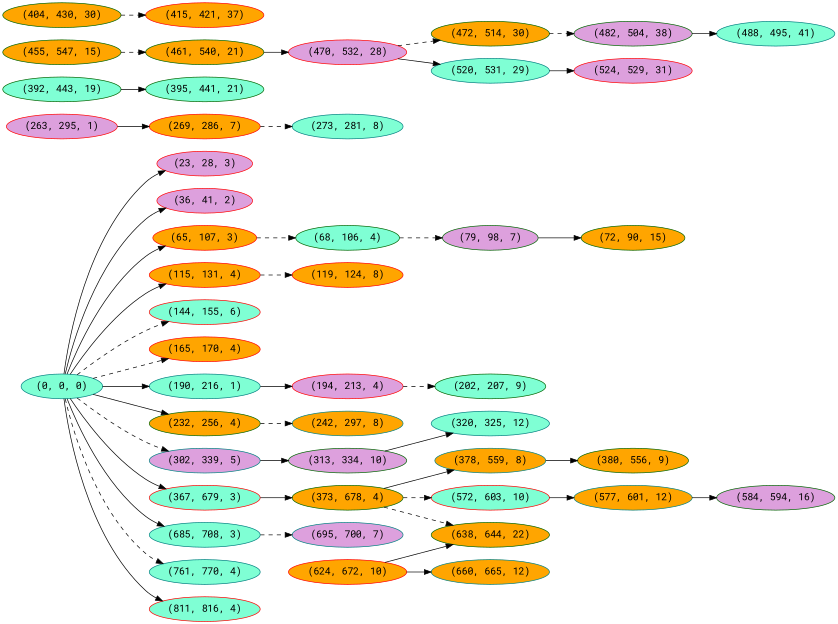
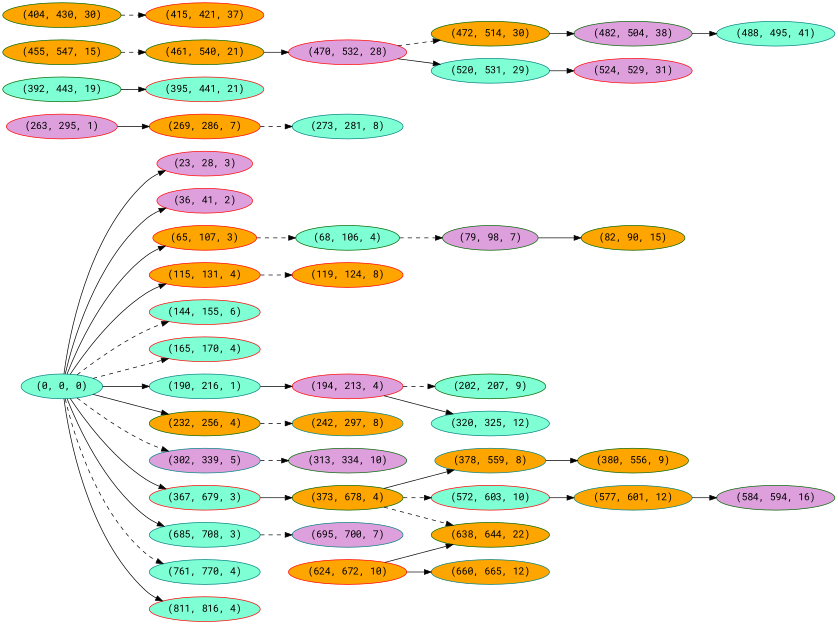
  digraph {
    fontname="Roboto Mono"
    rankdir=LR
    node [color=red fillcolor=orange fontname="Roboto Mono" style=filled]
    edge [fontname="Roboto Mono" style=solid]
    "(0, 0, 0)" [color=teal fillcolor=aquamarine]
    "(23, 28, 3)" [fillcolor=plum]
    "(36, 41, 2)" [fillcolor=plum]
    "(65, 107, 3)"
    "(115, 131, 4)"
    "(144, 155, 6)" [fillcolor=aquamarine]
-   "(165, 170, 4)"
+   "(165, 170, 4)" [fillcolor=aquamarine]
    "(190, 216, 1)" [color=teal fillcolor=aquamarine]
    "(232, 256, 4)" [color=darkgreen]
    "(302, 339, 5)" [color=teal fillcolor=plum]
    "(367, 679, 3)" [fillcolor=aquamarine]
    "(685, 708, 3)" [color=teal fillcolor=aquamarine]
    "(761, 770, 4)" [color=teal fillcolor=aquamarine]
    "(811, 816, 4)" [fillcolor=aquamarine]
    "(68, 106, 4)" [color=darkgreen fillcolor=aquamarine]
    "(119, 124, 8)"
    "(194, 213, 4)" [fillcolor=plum]
    n18 [color=teal label="(242, 297, 8)"]
    "(263, 295, 1)" [fillcolor=plum]
    "(269, 286, 7)"
    "(313, 334, 10)" [color=darkgreen fillcolor=plum]
    "(373, 678, 4)" [color=darkgreen]
    "(695, 700, 7)" [color=teal fillcolor=plum]
    n24 [color=darkgreen fillcolor=plum label="(79, 98, 7)"]
-   "(82, 90, 15)" [color=darkgreen label="(72, 90, 15)"]
+   "(82, 90, 15)" [color=darkgreen]
    "(202, 207, 9)" [color=darkgreen fillcolor=aquamarine]
    "(273, 281, 8)" [color=teal fillcolor=aquamarine]
    "(320, 325, 12)" [color=teal fillcolor=aquamarine]
    "(378, 559, 8)" [color=teal]
    "(572, 603, 10)" [fillcolor=aquamarine]
    "(638, 644, 22)" [color=darkgreen]
    "(380, 556, 9)" [color=darkgreen]
    "(577, 601, 12)" [color=teal]
    "(624, 672, 10)"
    "(660, 665, 12)" [color=teal]
    "(392, 443, 19)" [color=darkgreen fillcolor=aquamarine]
-   "(395, 441, 21)" [color=darkgreen fillcolor=aquamarine]
+   "(395, 441, 21)" [fillcolor=aquamarine]
    "(455, 547, 15)" [color=darkgreen]
    "(461, 540, 21)" [color=darkgreen]
    "(404, 430, 30)" [color=darkgreen]
    "(415, 421, 37)"
    "(470, 532, 28)" [fillcolor=plum]
    "(472, 514, 30)" [color=darkgreen]
    "(520, 531, 29)" [color=teal fillcolor=aquamarine]
    "(482, 504, 38)" [color=darkgreen fillcolor=plum]
    "(524, 529, 31)" [fillcolor=plum]
    "(488, 495, 41)" [color=teal fillcolor=aquamarine]
    "(584, 594, 16)" [color=darkgreen fillcolor=plum]
    "(0, 0, 0)" -> "(23, 28, 3)"
    "(0, 0, 0)" -> "(36, 41, 2)"
    "(0, 0, 0)" -> "(65, 107, 3)"
    "(0, 0, 0)" -> "(115, 131, 4)"
    "(0, 0, 0)" -> "(144, 155, 6)" [style=dashed]
    "(0, 0, 0)" -> "(165, 170, 4)" [style=dashed]
    "(0, 0, 0)" -> "(190, 216, 1)"
    "(0, 0, 0)" -> "(232, 256, 4)"
    "(0, 0, 0)" -> "(302, 339, 5)" [style=dashed]
    "(0, 0, 0)" -> "(367, 679, 3)"
    "(0, 0, 0)" -> "(685, 708, 3)"
    "(0, 0, 0)" -> "(761, 770, 4)" [style=dashed]
    "(0, 0, 0)" -> "(811, 816, 4)"
    "(65, 107, 3)" -> "(68, 106, 4)" [style=dashed]
    "(115, 131, 4)" -> "(119, 124, 8)" [style=dashed]
    "(190, 216, 1)" -> "(194, 213, 4)"
    "(232, 256, 4)" -> n18 [style=dashed]
-   "(302, 339, 5)" -> "(313, 334, 10)"
+   "(302, 339, 5)" -> "(313, 334, 10)" [style=dashed]
    "(367, 679, 3)" -> "(373, 678, 4)"
    "(685, 708, 3)" -> "(695, 700, 7)" [style=dashed]
    "(68, 106, 4)" -> n24 [style=dashed]
    "(194, 213, 4)" -> "(202, 207, 9)" [style=dashed]
    "(263, 295, 1)" -> "(269, 286, 7)"
    "(269, 286, 7)" -> "(273, 281, 8)" [style=dashed]
-   "(313, 334, 10)" -> "(320, 325, 12)"
+   "(194, 213, 4)" -> "(320, 325, 12)"
    "(373, 678, 4)" -> "(378, 559, 8)"
    "(373, 678, 4)" -> "(572, 603, 10)" [style=dashed]
    "(373, 678, 4)" -> "(638, 644, 22)" [style=dashed]
    n24 -> "(82, 90, 15)"
    "(378, 559, 8)" -> "(380, 556, 9)"
    "(572, 603, 10)" -> "(577, 601, 12)"
    "(577, 601, 12)" -> "(584, 594, 16)"
    "(624, 672, 10)" -> "(638, 644, 22)"
    "(624, 672, 10)" -> "(660, 665, 12)"
    "(392, 443, 19)" -> "(395, 441, 21)"
    "(455, 547, 15)" -> "(461, 540, 21)" [style=dashed]
    "(461, 540, 21)" -> "(470, 532, 28)"
    "(404, 430, 30)" -> "(415, 421, 37)" [style=dashed]
    "(470, 532, 28)" -> "(472, 514, 30)" [style=dashed]
    "(470, 532, 28)" -> "(520, 531, 29)"
-   "(472, 514, 30)" -> "(482, 504, 38)" [style=dashed]
+   "(472, 514, 30)" -> "(482, 504, 38)"
    "(520, 531, 29)" -> "(524, 529, 31)"
    "(482, 504, 38)" -> "(488, 495, 41)"
  }
